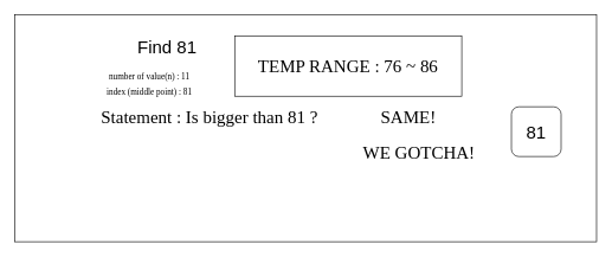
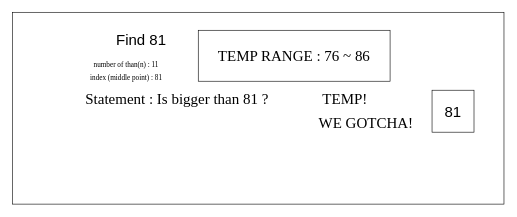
  <mxCell id="0" />
  <mxCell id="1" parent="0" />
  <mxCell id="2" value="" style="rounded=0;whiteSpace=wrap;html=1;fontFamily=Comic Sans MS;fontSize=25;fillColor=none;" vertex="1" parent="1"><mxGeometry width="820" height="320" as="geometry" x="20" y="20" /></mxCell>
  <mxCell id="3" value="&lt;p&gt;Find 81&lt;br&gt;&lt;/p&gt;" style="text;html=1;strokeColor=none;fillColor=none;align=center;verticalAlign=middle;whiteSpace=wrap;rounded=0;fontSize=25;" vertex="1" parent="1"><mxGeometry x="180" y="50" width="110" height="30" as="geometry" /></mxCell>
  <mxCell id="4" value="TEMP RANGE : 76 ~ 86" style="rounded=0;whiteSpace=wrap;html=1;fontFamily=Comic Sans MS;fontSize=25;" vertex="1" parent="1"><mxGeometry x="330" y="50" width="320" height="85" as="geometry" /></mxCell>
- <mxCell id="5" value="number of value(n) : 11" style="text;html=1;strokeColor=none;fillColor=none;align=center;verticalAlign=middle;whiteSpace=wrap;rounded=0;fontSize=12;fontFamily=Comic Sans MS;" vertex="1" parent="1"><mxGeometry x="120" y="92.5" width="180" height="30" as="geometry" /></mxCell>
+ <mxCell id="5" value="number of than(n) : 11" style="text;html=1;strokeColor=none;fillColor=none;align=center;verticalAlign=middle;whiteSpace=wrap;rounded=0;fontSize=12;fontFamily=Comic Sans MS;" vertex="1" parent="1"><mxGeometry x="120" y="92.5" width="180" height="30" as="geometry" /></mxCell>
  <mxCell id="6" value="Statement : Is bigger than 81 ?" style="text;html=1;strokeColor=none;fillColor=none;align=left;verticalAlign=middle;whiteSpace=wrap;rounded=0;fontSize=25;fontFamily=Comic Sans MS;" vertex="1" parent="1"><mxGeometry x="140" y="150" width="440" height="30" as="geometry" /></mxCell>
  <mxCell id="7" value="index (middle point) : 81" style="text;html=1;strokeColor=none;fillColor=none;align=center;verticalAlign=middle;whiteSpace=wrap;rounded=0;fontSize=12;fontFamily=Comic Sans MS;" vertex="1" parent="1"><mxGeometry x="120" y="115" width="180" height="30" as="geometry" /></mxCell>
- <mxCell id="8" value="&lt;p&gt;&lt;font face=&quot;Comic Sans MS&quot;&gt;SAME!&lt;/font&gt;&lt;br&gt;&lt;/p&gt;" style="text;html=1;strokeColor=none;fillColor=none;align=center;verticalAlign=middle;whiteSpace=wrap;rounded=0;fontSize=25;" vertex="1" parent="1"><mxGeometry x="520" y="150" width="110" height="30" as="geometry" /></mxCell>
- <mxCell id="9" value="&lt;font style=&quot;font-size: 25px;&quot;&gt;81&lt;/font&gt;" style="whiteSpace=wrap;html=1;rounded=1;" vertex="1" parent="1"><mxGeometry x="720" y="150" width="70" height="70" as="geometry" /></mxCell>
- <mxCell id="10" value="&lt;p&gt;&lt;font face=&quot;Comic Sans MS&quot;&gt;WE GOTCHA!&lt;/font&gt;&lt;br&gt;&lt;/p&gt;" style="text;html=1;strokeColor=none;fillColor=none;align=center;verticalAlign=middle;whiteSpace=wrap;rounded=0;fontSize=25;" vertex="1" parent="1"><mxGeometry x="500" y="200" width="180" height="30" as="geometry" /></mxCell>
+ <mxCell id="8" value="&lt;p&gt;&lt;font face=&quot;Comic Sans MS&quot;&gt;TEMP!&lt;/font&gt;&lt;br&gt;&lt;/p&gt;" style="text;html=1;strokeColor=none;fillColor=none;align=center;verticalAlign=middle;whiteSpace=wrap;rounded=0;fontSize=25;" vertex="1" parent="1"><mxGeometry x="520" y="150" width="110" height="30" as="geometry" /></mxCell>
+ <mxCell id="9" value="&lt;font style=&quot;font-size: 25px;&quot;&gt;81&lt;/font&gt;" style="rounded=0;whiteSpace=wrap;html=1;" vertex="1" parent="1"><mxGeometry x="720" y="150" width="70" height="70" as="geometry" /></mxCell>
+ <mxCell id="10" value="&lt;p&gt;&lt;font face=&quot;Comic Sans MS&quot;&gt;WE GOTCHA!&lt;/font&gt;&lt;br&gt;&lt;/p&gt;" style="text;html=1;strokeColor=none;fillColor=none;align=center;verticalAlign=middle;whiteSpace=wrap;rounded=0;fontSize=25;" vertex="1" parent="1"><mxGeometry x="520" y="190" width="180" height="30" as="geometry" /></mxCell>
